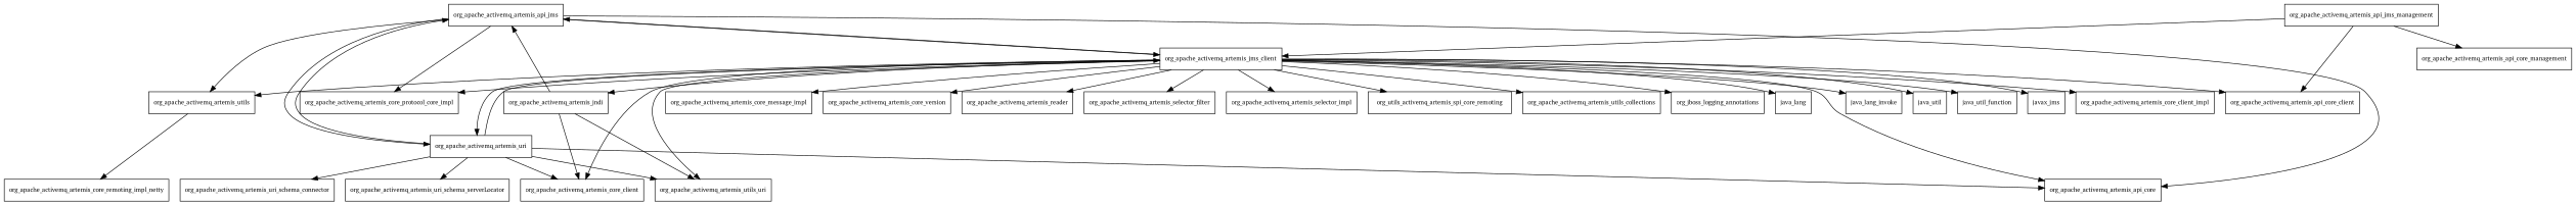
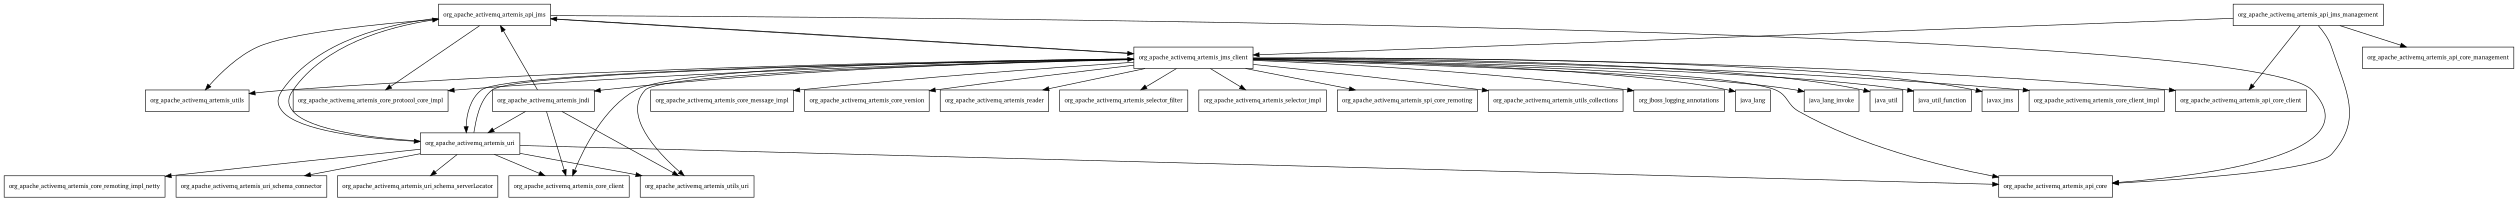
  digraph {
    fontname="PT Serif"
    node [fontname="PT Serif" fontsize=10.0 shape=box]
    edge [fontname="PT Serif"]
    org_apache_activemq_artemis_api_jms
    org_apache_activemq_artemis_api_core
    org_apache_activemq_artemis_core_protocol_core_impl
    org_apache_activemq_artemis_jms_client
    org_apache_activemq_artemis_uri
    org_apache_activemq_artemis_utils
    org_apache_activemq_artemis_api_core_client
    java_lang
    java_lang_invoke
    java_util
    java_util_function
    javax_jms
    org_apache_activemq_artemis_core_client
    org_apache_activemq_artemis_core_client_impl
    org_apache_activemq_artemis_core_message_impl
    org_apache_activemq_artemis_core_version
    org_apache_activemq_artemis_jndi
    org_apache_activemq_artemis_reader
    org_apache_activemq_artemis_selector_filter
    org_apache_activemq_artemis_selector_impl
-   org_apache_activemq_artemis_spi_core_remoting [label=org_utils_activemq_artemis_spi_core_remoting]
+   org_apache_activemq_artemis_spi_core_remoting
    org_apache_activemq_artemis_utils_collections
    org_apache_activemq_artemis_utils_uri
    org_jboss_logging_annotations
    org_apache_activemq_artemis_core_remoting_impl_netty
    org_apache_activemq_artemis_uri_schema_connector
    org_apache_activemq_artemis_uri_schema_serverLocator
    org_apache_activemq_artemis_api_jms_management
    org_apache_activemq_artemis_api_core_management
    org_apache_activemq_artemis_api_jms -> org_apache_activemq_artemis_api_core
    org_apache_activemq_artemis_api_jms -> org_apache_activemq_artemis_core_protocol_core_impl
    org_apache_activemq_artemis_api_jms -> org_apache_activemq_artemis_jms_client
    org_apache_activemq_artemis_api_jms -> org_apache_activemq_artemis_uri
    org_apache_activemq_artemis_api_jms -> org_apache_activemq_artemis_utils
    org_apache_activemq_artemis_jms_client -> org_apache_activemq_artemis_api_jms
    org_apache_activemq_artemis_jms_client -> org_apache_activemq_artemis_api_core
    org_apache_activemq_artemis_jms_client -> org_apache_activemq_artemis_core_protocol_core_impl
    org_apache_activemq_artemis_jms_client -> org_apache_activemq_artemis_uri
    org_apache_activemq_artemis_jms_client -> org_apache_activemq_artemis_utils
    org_apache_activemq_artemis_jms_client -> org_apache_activemq_artemis_api_core_client
    org_apache_activemq_artemis_jms_client -> java_lang
    org_apache_activemq_artemis_jms_client -> java_lang_invoke
    org_apache_activemq_artemis_jms_client -> java_util
    org_apache_activemq_artemis_jms_client -> java_util_function
    org_apache_activemq_artemis_jms_client -> javax_jms
    org_apache_activemq_artemis_jms_client -> org_apache_activemq_artemis_core_client
    org_apache_activemq_artemis_jms_client -> org_apache_activemq_artemis_core_client_impl
    org_apache_activemq_artemis_jms_client -> org_apache_activemq_artemis_core_message_impl
    org_apache_activemq_artemis_jms_client -> org_apache_activemq_artemis_core_version
    org_apache_activemq_artemis_jms_client -> org_apache_activemq_artemis_jndi
    org_apache_activemq_artemis_jms_client -> org_apache_activemq_artemis_reader
    org_apache_activemq_artemis_jms_client -> org_apache_activemq_artemis_selector_filter
    org_apache_activemq_artemis_jms_client -> org_apache_activemq_artemis_selector_impl
    org_apache_activemq_artemis_jms_client -> org_apache_activemq_artemis_spi_core_remoting
    org_apache_activemq_artemis_jms_client -> org_apache_activemq_artemis_utils_collections
    org_apache_activemq_artemis_jms_client -> org_apache_activemq_artemis_utils_uri
    org_apache_activemq_artemis_jms_client -> org_jboss_logging_annotations
    org_apache_activemq_artemis_uri -> org_apache_activemq_artemis_api_jms
    org_apache_activemq_artemis_uri -> org_apache_activemq_artemis_api_core
    org_apache_activemq_artemis_uri -> org_apache_activemq_artemis_jms_client
    org_apache_activemq_artemis_uri -> org_apache_activemq_artemis_core_client
    org_apache_activemq_artemis_uri -> org_apache_activemq_artemis_utils_uri
-   org_apache_activemq_artemis_utils -> org_apache_activemq_artemis_core_remoting_impl_netty
+   org_apache_activemq_artemis_uri -> org_apache_activemq_artemis_core_remoting_impl_netty
    org_apache_activemq_artemis_uri -> org_apache_activemq_artemis_uri_schema_connector
    org_apache_activemq_artemis_uri -> org_apache_activemq_artemis_uri_schema_serverLocator
    org_apache_activemq_artemis_jndi -> org_apache_activemq_artemis_api_jms
+   org_apache_activemq_artemis_jndi -> org_apache_activemq_artemis_uri
    org_apache_activemq_artemis_jndi -> org_apache_activemq_artemis_core_client
    org_apache_activemq_artemis_jndi -> org_apache_activemq_artemis_utils_uri
+   org_apache_activemq_artemis_api_jms_management -> org_apache_activemq_artemis_api_core
    org_apache_activemq_artemis_api_jms_management -> org_apache_activemq_artemis_jms_client
    org_apache_activemq_artemis_api_jms_management -> org_apache_activemq_artemis_api_core_client
    org_apache_activemq_artemis_api_jms_management -> org_apache_activemq_artemis_api_core_management
  }
